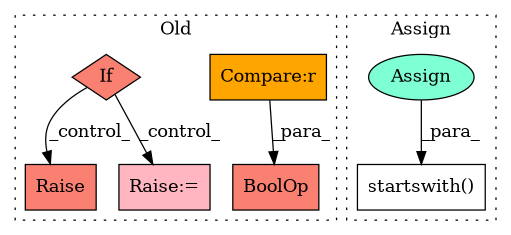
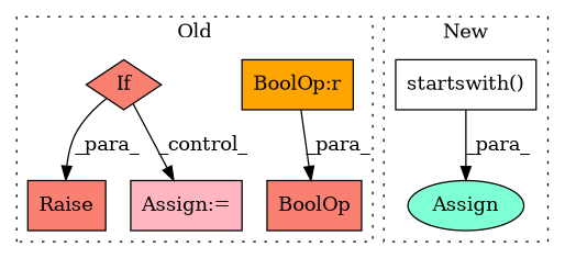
  digraph {
    node [fillcolor=salmon l=3 shape=box style=filled]
    n1 [a=72 l=51 label=BoolOp s=5638]
-   n2 [a=40 fillcolor=orange l=25 label="Compare:r" s=5664]
+   n2 [a=40 fillcolor=orange l=25 label="BoolOp:r" s=5664]
    n3 [a=96 label=If s=5635 shape=diamond]
    n4 [a=91 l=6 label=Raise s=5808]
-   n5 [a=68 fillcolor=lightpink label="Raise:=" s=6393]
+   n5 [a=68 fillcolor=lightpink label="Assign:=" s=6393]
    n6 [a=75 fillcolor=white l="27,1" label="startswith()" s="4479,4512"]
    n7 [a=66 fillcolor=aquamarine l=6 label=Assign s=4506 shape=ellipse]
    subgraph cluster_1 {
      label=Old
      style=dotted
      n1
      n2
      n3
      n4
      n5
    }
    subgraph cluster_2 {
-     label=Assign
+     label=New
      style=dotted
      n6
      n7
    }
    n2 -> n1 [label=_para_]
-   n3 -> n4 [label=_control_]
+   n3 -> n4 [label=_para_]
    n3 -> n5 [label=_control_]
-   n7 -> n6 [label=_para_]
+   n6 -> n7 [label=_para_]
  }
